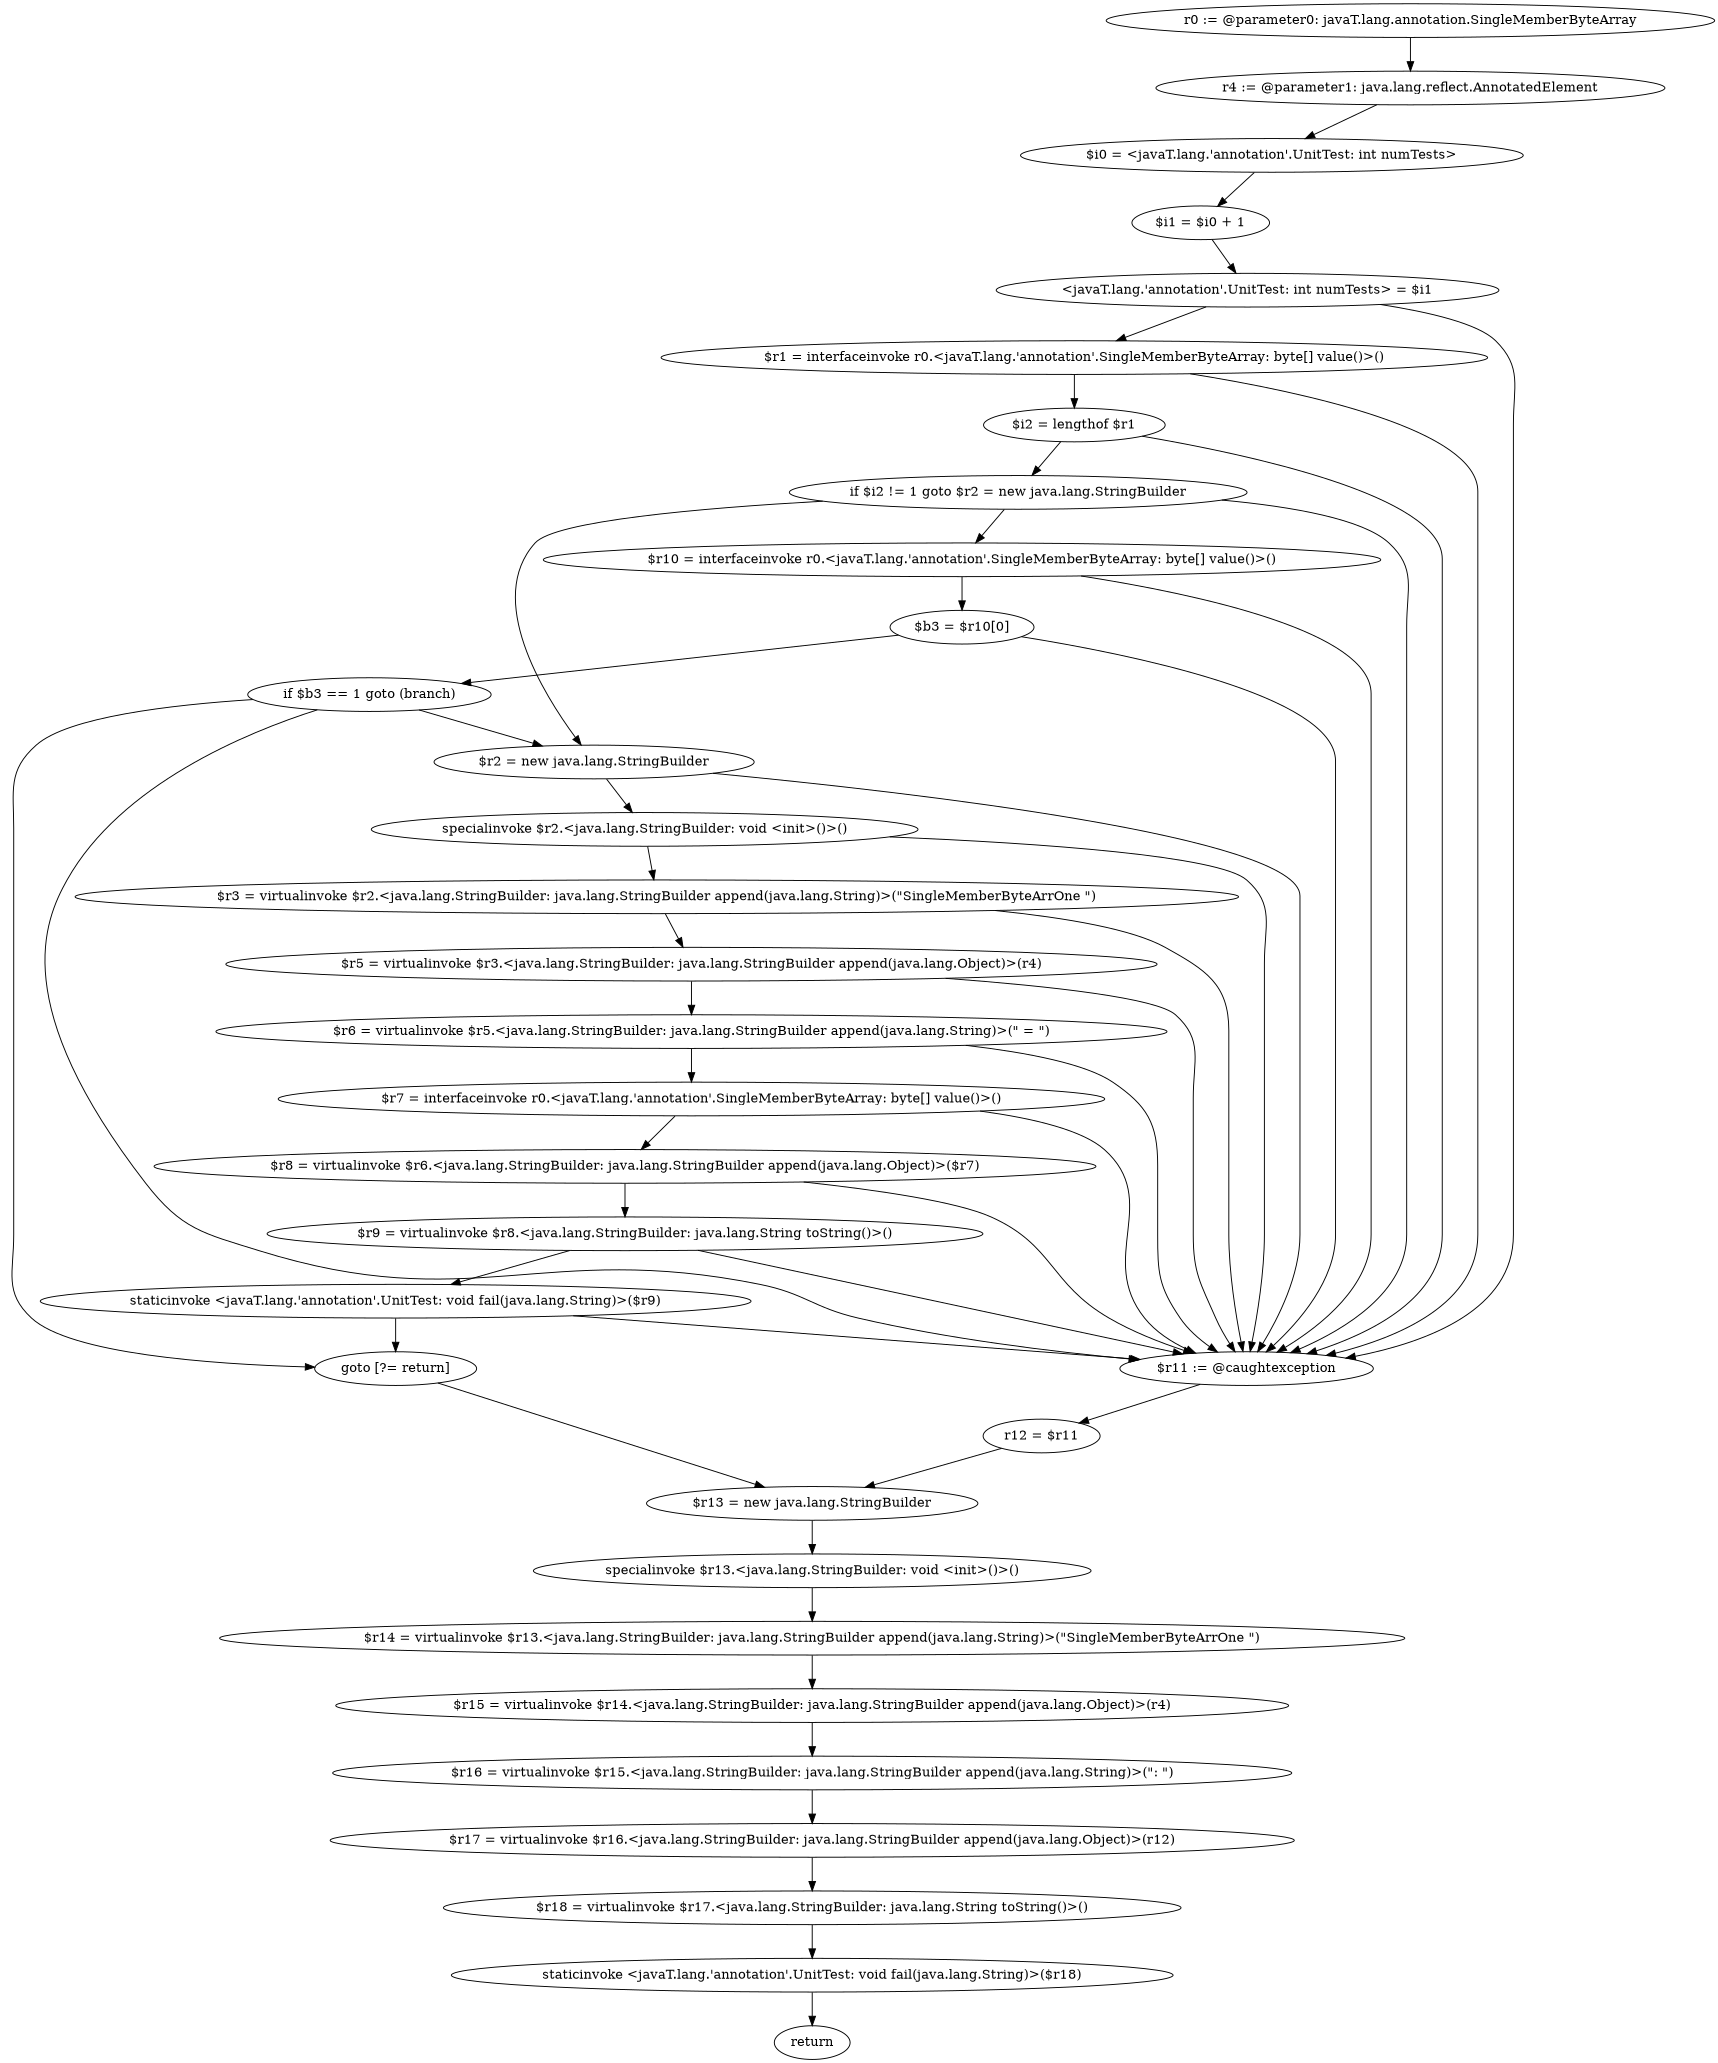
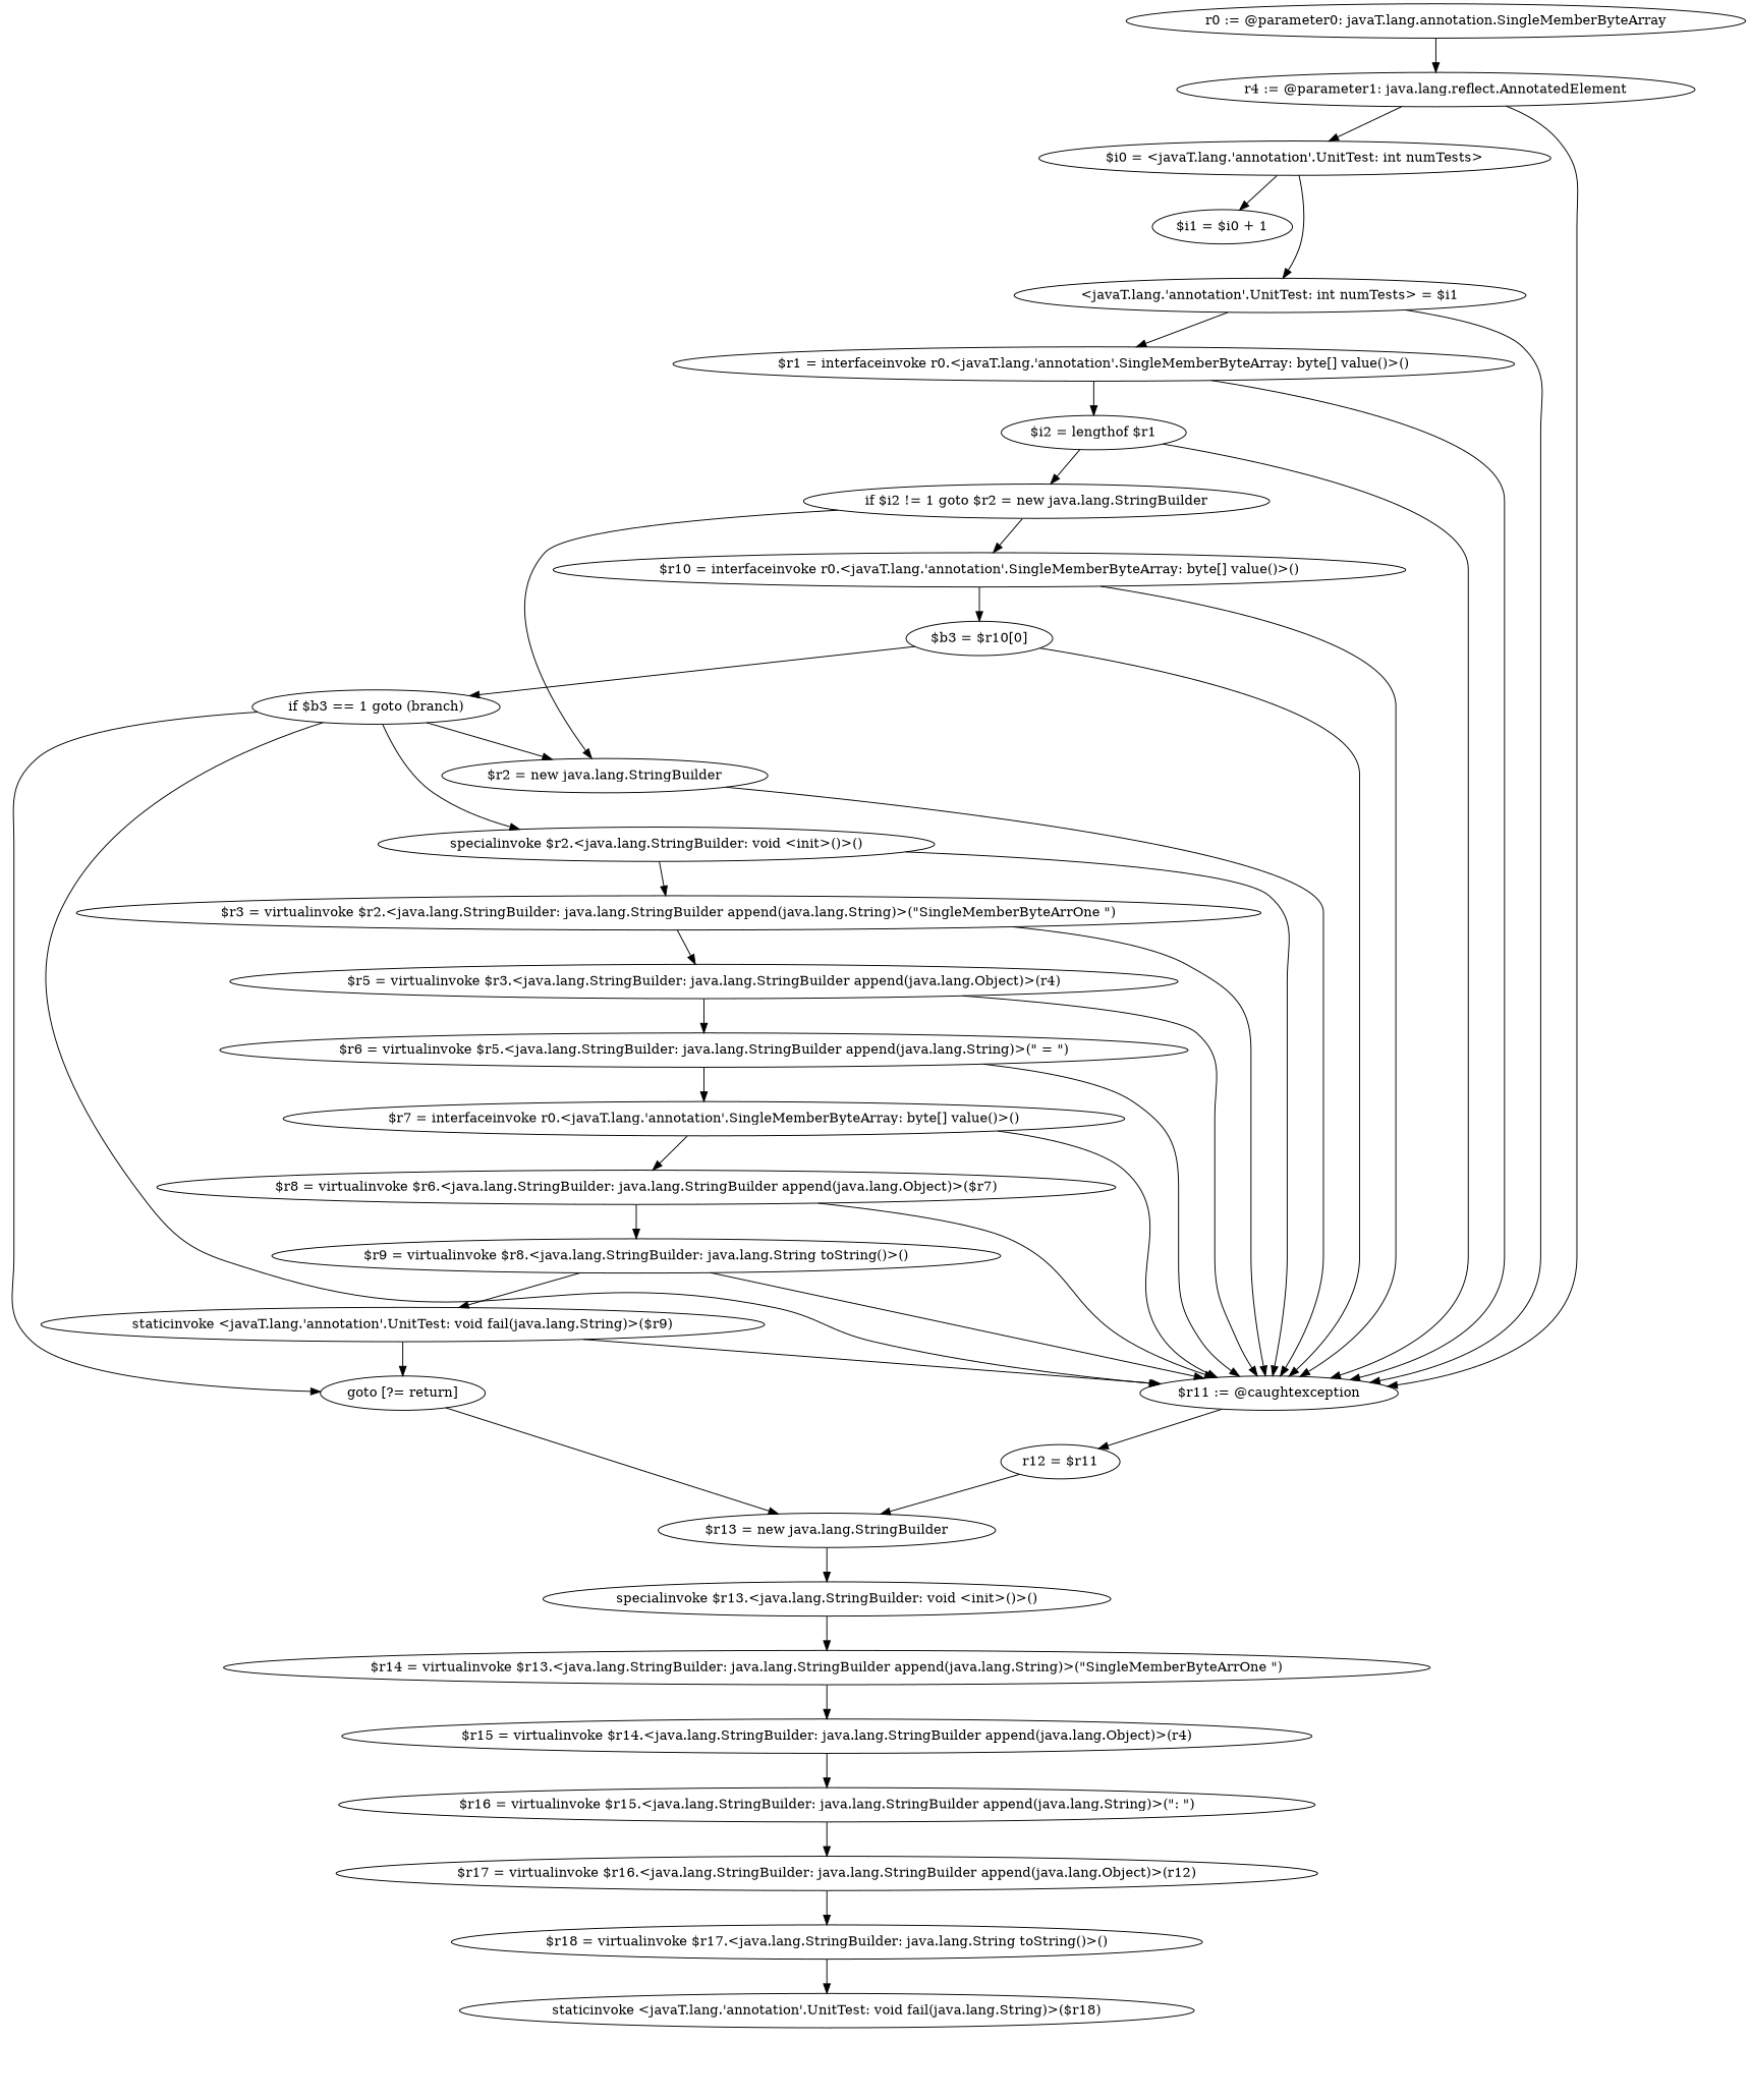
  digraph {
    "r0 := @parameter0: javaT.lang.annotation.SingleMemberByteArray"
    "r4 := @parameter1: java.lang.reflect.AnnotatedElement"
    "$i0 = <javaT.lang.'annotation'.UnitTest: int numTests>"
    "$i1 = $i0 + 1"
    "<javaT.lang.'annotation'.UnitTest: int numTests> = $i1"
    "$r1 = interfaceinvoke r0.<javaT.lang.'annotation'.SingleMemberByteArray: byte[] value()>()"
    "$r11 := @caughtexception"
    "$i2 = lengthof $r1"
    "r12 = $r11"
    "if $i2 != 1 goto $r2 = new java.lang.StringBuilder"
    "$r10 = interfaceinvoke r0.<javaT.lang.'annotation'.SingleMemberByteArray: byte[] value()>()"
    "$r2 = new java.lang.StringBuilder"
    "$b3 = $r10[0]"
    "specialinvoke $r2.<java.lang.StringBuilder: void <init>()>()"
    "if $b3 == 1 goto (branch)"
    "goto [?= return]"
    "$r13 = new java.lang.StringBuilder"
    "$r3 = virtualinvoke $r2.<java.lang.StringBuilder: java.lang.StringBuilder append(java.lang.String)>(\"SingleMemberByteArrOne \")"
    "$r5 = virtualinvoke $r3.<java.lang.StringBuilder: java.lang.StringBuilder append(java.lang.Object)>(r4)"
    "$r6 = virtualinvoke $r5.<java.lang.StringBuilder: java.lang.StringBuilder append(java.lang.String)>(\" = \")"
    "$r7 = interfaceinvoke r0.<javaT.lang.'annotation'.SingleMemberByteArray: byte[] value()>()"
    "$r8 = virtualinvoke $r6.<java.lang.StringBuilder: java.lang.StringBuilder append(java.lang.Object)>($r7)"
    "$r9 = virtualinvoke $r8.<java.lang.StringBuilder: java.lang.String toString()>()"
    "staticinvoke <javaT.lang.'annotation'.UnitTest: void fail(java.lang.String)>($r9)"
    "specialinvoke $r13.<java.lang.StringBuilder: void <init>()>()"
    "$r14 = virtualinvoke $r13.<java.lang.StringBuilder: java.lang.StringBuilder append(java.lang.String)>(\"SingleMemberByteArrOne \")"
    "$r15 = virtualinvoke $r14.<java.lang.StringBuilder: java.lang.StringBuilder append(java.lang.Object)>(r4)"
    "$r16 = virtualinvoke $r15.<java.lang.StringBuilder: java.lang.StringBuilder append(java.lang.String)>(\": \")"
    "$r17 = virtualinvoke $r16.<java.lang.StringBuilder: java.lang.StringBuilder append(java.lang.Object)>(r12)"
    "$r18 = virtualinvoke $r17.<java.lang.StringBuilder: java.lang.String toString()>()"
    "staticinvoke <javaT.lang.'annotation'.UnitTest: void fail(java.lang.String)>($r18)"
-   return
    "r0 := @parameter0: javaT.lang.annotation.SingleMemberByteArray" -> "r4 := @parameter1: java.lang.reflect.AnnotatedElement"
    "r4 := @parameter1: java.lang.reflect.AnnotatedElement" -> "$i0 = <javaT.lang.'annotation'.UnitTest: int numTests>"
    "$i0 = <javaT.lang.'annotation'.UnitTest: int numTests>" -> "$i1 = $i0 + 1"
-   "$i1 = $i0 + 1" -> "<javaT.lang.'annotation'.UnitTest: int numTests> = $i1"
+   "$i0 = <javaT.lang.'annotation'.UnitTest: int numTests>" -> "<javaT.lang.'annotation'.UnitTest: int numTests> = $i1"
    "<javaT.lang.'annotation'.UnitTest: int numTests> = $i1" -> "$r1 = interfaceinvoke r0.<javaT.lang.'annotation'.SingleMemberByteArray: byte[] value()>()"
    "<javaT.lang.'annotation'.UnitTest: int numTests> = $i1" -> "$r11 := @caughtexception"
    "$r1 = interfaceinvoke r0.<javaT.lang.'annotation'.SingleMemberByteArray: byte[] value()>()" -> "$r11 := @caughtexception"
    "$r1 = interfaceinvoke r0.<javaT.lang.'annotation'.SingleMemberByteArray: byte[] value()>()" -> "$i2 = lengthof $r1"
    "$r11 := @caughtexception" -> "r12 = $r11"
    "$i2 = lengthof $r1" -> "$r11 := @caughtexception"
    "$i2 = lengthof $r1" -> "if $i2 != 1 goto $r2 = new java.lang.StringBuilder"
    "r12 = $r11" -> "$r13 = new java.lang.StringBuilder"
-   "if $i2 != 1 goto $r2 = new java.lang.StringBuilder" -> "$r11 := @caughtexception"
+   "r4 := @parameter1: java.lang.reflect.AnnotatedElement" -> "$r11 := @caughtexception"
    "if $i2 != 1 goto $r2 = new java.lang.StringBuilder" -> "$r10 = interfaceinvoke r0.<javaT.lang.'annotation'.SingleMemberByteArray: byte[] value()>()"
    "if $i2 != 1 goto $r2 = new java.lang.StringBuilder" -> "$r2 = new java.lang.StringBuilder"
    "$r10 = interfaceinvoke r0.<javaT.lang.'annotation'.SingleMemberByteArray: byte[] value()>()" -> "$r11 := @caughtexception"
    "$r10 = interfaceinvoke r0.<javaT.lang.'annotation'.SingleMemberByteArray: byte[] value()>()" -> "$b3 = $r10[0]"
    "$r2 = new java.lang.StringBuilder" -> "$r11 := @caughtexception"
-   "$r2 = new java.lang.StringBuilder" -> "specialinvoke $r2.<java.lang.StringBuilder: void <init>()>()"
+   "if $b3 == 1 goto (branch)" -> "specialinvoke $r2.<java.lang.StringBuilder: void <init>()>()"
    "$b3 = $r10[0]" -> "$r11 := @caughtexception"
    "$b3 = $r10[0]" -> "if $b3 == 1 goto (branch)"
    "specialinvoke $r2.<java.lang.StringBuilder: void <init>()>()" -> "$r11 := @caughtexception"
    "specialinvoke $r2.<java.lang.StringBuilder: void <init>()>()" -> "$r3 = virtualinvoke $r2.<java.lang.StringBuilder: java.lang.StringBuilder append(java.lang.String)>(\"SingleMemberByteArrOne \")"
    "if $b3 == 1 goto (branch)" -> "$r11 := @caughtexception"
    "if $b3 == 1 goto (branch)" -> "$r2 = new java.lang.StringBuilder"
    "if $b3 == 1 goto (branch)" -> "goto [?= return]"
    "goto [?= return]" -> "$r13 = new java.lang.StringBuilder"
    "$r13 = new java.lang.StringBuilder" -> "specialinvoke $r13.<java.lang.StringBuilder: void <init>()>()"
    "$r3 = virtualinvoke $r2.<java.lang.StringBuilder: java.lang.StringBuilder append(java.lang.String)>(\"SingleMemberByteArrOne \")" -> "$r11 := @caughtexception"
    "$r3 = virtualinvoke $r2.<java.lang.StringBuilder: java.lang.StringBuilder append(java.lang.String)>(\"SingleMemberByteArrOne \")" -> "$r5 = virtualinvoke $r3.<java.lang.StringBuilder: java.lang.StringBuilder append(java.lang.Object)>(r4)"
    "$r5 = virtualinvoke $r3.<java.lang.StringBuilder: java.lang.StringBuilder append(java.lang.Object)>(r4)" -> "$r11 := @caughtexception"
    "$r5 = virtualinvoke $r3.<java.lang.StringBuilder: java.lang.StringBuilder append(java.lang.Object)>(r4)" -> "$r6 = virtualinvoke $r5.<java.lang.StringBuilder: java.lang.StringBuilder append(java.lang.String)>(\" = \")"
    "$r6 = virtualinvoke $r5.<java.lang.StringBuilder: java.lang.StringBuilder append(java.lang.String)>(\" = \")" -> "$r11 := @caughtexception"
    "$r6 = virtualinvoke $r5.<java.lang.StringBuilder: java.lang.StringBuilder append(java.lang.String)>(\" = \")" -> "$r7 = interfaceinvoke r0.<javaT.lang.'annotation'.SingleMemberByteArray: byte[] value()>()"
    "$r7 = interfaceinvoke r0.<javaT.lang.'annotation'.SingleMemberByteArray: byte[] value()>()" -> "$r11 := @caughtexception"
    "$r7 = interfaceinvoke r0.<javaT.lang.'annotation'.SingleMemberByteArray: byte[] value()>()" -> "$r8 = virtualinvoke $r6.<java.lang.StringBuilder: java.lang.StringBuilder append(java.lang.Object)>($r7)"
    "$r8 = virtualinvoke $r6.<java.lang.StringBuilder: java.lang.StringBuilder append(java.lang.Object)>($r7)" -> "$r11 := @caughtexception"
    "$r8 = virtualinvoke $r6.<java.lang.StringBuilder: java.lang.StringBuilder append(java.lang.Object)>($r7)" -> "$r9 = virtualinvoke $r8.<java.lang.StringBuilder: java.lang.String toString()>()"
    "$r9 = virtualinvoke $r8.<java.lang.StringBuilder: java.lang.String toString()>()" -> "$r11 := @caughtexception"
    "$r9 = virtualinvoke $r8.<java.lang.StringBuilder: java.lang.String toString()>()" -> "staticinvoke <javaT.lang.'annotation'.UnitTest: void fail(java.lang.String)>($r9)"
    "staticinvoke <javaT.lang.'annotation'.UnitTest: void fail(java.lang.String)>($r9)" -> "$r11 := @caughtexception"
    "staticinvoke <javaT.lang.'annotation'.UnitTest: void fail(java.lang.String)>($r9)" -> "goto [?= return]"
    "specialinvoke $r13.<java.lang.StringBuilder: void <init>()>()" -> "$r14 = virtualinvoke $r13.<java.lang.StringBuilder: java.lang.StringBuilder append(java.lang.String)>(\"SingleMemberByteArrOne \")"
    "$r14 = virtualinvoke $r13.<java.lang.StringBuilder: java.lang.StringBuilder append(java.lang.String)>(\"SingleMemberByteArrOne \")" -> "$r15 = virtualinvoke $r14.<java.lang.StringBuilder: java.lang.StringBuilder append(java.lang.Object)>(r4)"
    "$r15 = virtualinvoke $r14.<java.lang.StringBuilder: java.lang.StringBuilder append(java.lang.Object)>(r4)" -> "$r16 = virtualinvoke $r15.<java.lang.StringBuilder: java.lang.StringBuilder append(java.lang.String)>(\": \")"
    "$r16 = virtualinvoke $r15.<java.lang.StringBuilder: java.lang.StringBuilder append(java.lang.String)>(\": \")" -> "$r17 = virtualinvoke $r16.<java.lang.StringBuilder: java.lang.StringBuilder append(java.lang.Object)>(r12)"
    "$r17 = virtualinvoke $r16.<java.lang.StringBuilder: java.lang.StringBuilder append(java.lang.Object)>(r12)" -> "$r18 = virtualinvoke $r17.<java.lang.StringBuilder: java.lang.String toString()>()"
    "$r18 = virtualinvoke $r17.<java.lang.StringBuilder: java.lang.String toString()>()" -> "staticinvoke <javaT.lang.'annotation'.UnitTest: void fail(java.lang.String)>($r18)"
-   "staticinvoke <javaT.lang.'annotation'.UnitTest: void fail(java.lang.String)>($r18)" -> return
  }
